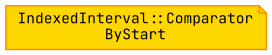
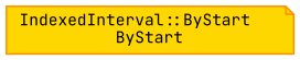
  digraph {
    rankdir=TB
    fontname="JetBrains Mono"
-   n1 [color=darkorange fillcolor=gold fontname="JetBrains Mono" fontsize=10 height=0.2 label="IndexedInterval::Comparator\lByStart" shape=note style=filled width=0.4]
+   n1 [color=darkorange fillcolor=gold fontname="JetBrains Mono" fontsize=10 height=0.2 label="IndexedInterval::ByStart\lByStart" shape=note style=filled width=0.4]
  }
